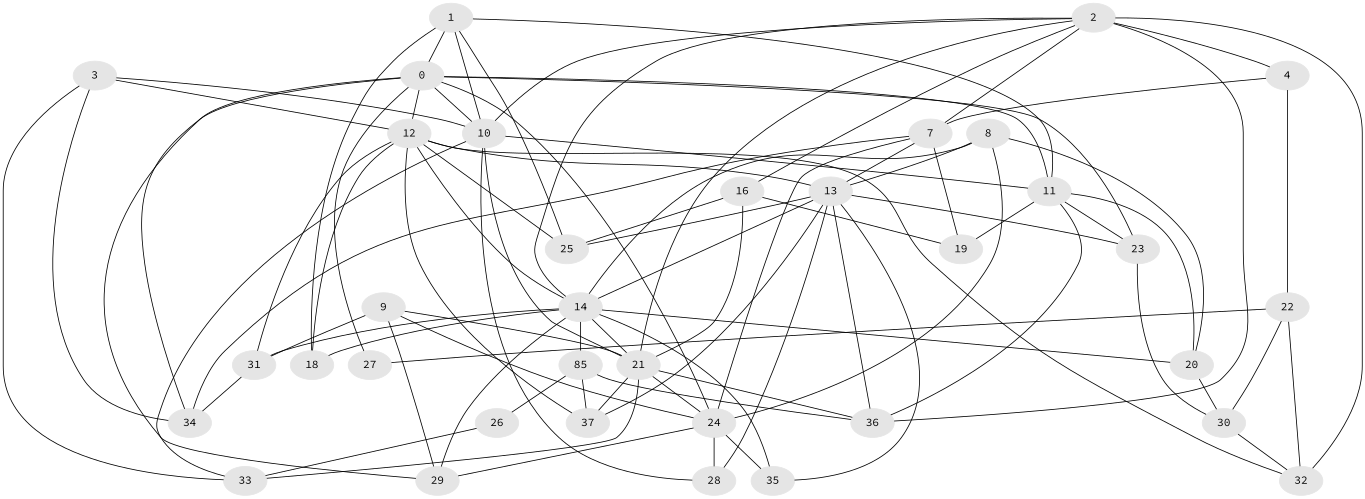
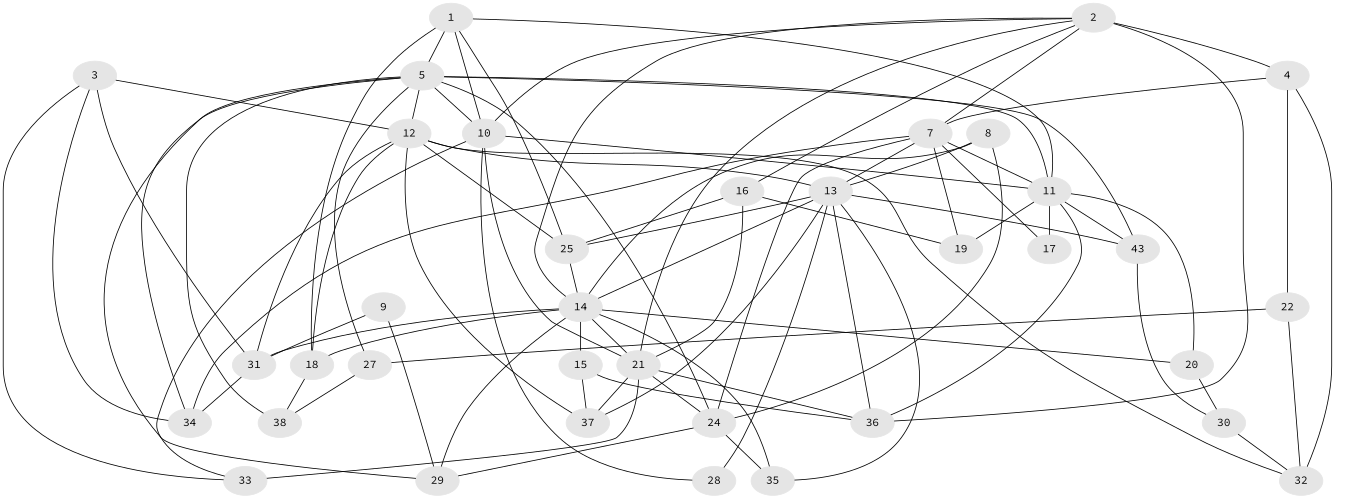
  graph {
    fontname="Source Code Pro"
    node [color=gray90 fontname="Source Code Pro" style=filled]
    edge [fontname="Source Code Pro" weight=1.0]
    1
-   5 [label=0]
+   5
    10
    11
    18
    25
    12
    34
-   23
+   23 [label=43]
    24
    27
    29
+   38
    21
    33
    28
    19
    36
+   17
    20
    2
    4
    7
    14
    16
    32
    22
    13
    31
    35
-   15 [label=85]
+   15
    37
    3
    30
    8
    9
-   26
    1 -- 5 [weight=2.0]
    1 -- 10
    1 -- 11
    1 -- 18
    1 -- 25
    5 -- 10
    5 -- 11
    5 -- 12
    5 -- 34
    5 -- 23
    5 -- 24
    5 -- 27
    5 -- 29
+   5 -- 38 [weight=2.0]
    10 -- 11 [weight=2.0]
    10 -- 21 [weight=2.0]
    10 -- 33
    10 -- 28
    11 -- 23
    11 -- 19
    11 -- 36
+   11 -- 17
    11 -- 20
+   18 -- 38
    12 -- 18
    12 -- 25
-   12 -- 14
+   25 -- 14
    12 -- 32
    12 -- 13 [weight=2.0]
    12 -- 31
    12 -- 37
    23 -- 30
    24 -- 29
-   24 -- 28 [weight=2.0]
    24 -- 35 [weight=2.0]
+   27 -- 38
    21 -- 24
    21 -- 33
    21 -- 36
    21 -- 37
    20 -- 30
    2 -- 10
    2 -- 21
    2 -- 36
    2 -- 4 [weight=2.0]
    2 -- 7
    2 -- 14
    2 -- 16
-   2 -- 32
+   4 -- 32
    4 -- 7
    4 -- 22
+   7 -- 11
    7 -- 34
    7 -- 24
    7 -- 19
+   7 -- 17 [weight=2.0]
    7 -- 13
    14 -- 18
    14 -- 29
    14 -- 21
    14 -- 20
    14 -- 31
    14 -- 35
    14 -- 15
    16 -- 25
    16 -- 21
    16 -- 19
    22 -- 27
    22 -- 32
-   22 -- 30
    13 -- 25
    13 -- 23
    13 -- 28
    13 -- 36
    13 -- 14 [weight=2.0]
    13 -- 35
    13 -- 37
    31 -- 34
    15 -- 36
    15 -- 37
-   15 -- 26
-   3 -- 10
+   3 -- 31
    3 -- 12
    3 -- 34
    3 -- 33
    30 -- 32
    8 -- 24
-   8 -- 20
    8 -- 14
    8 -- 13
-   9 -- 24
    9 -- 29
-   9 -- 21
    9 -- 31
-   26 -- 33
  }
